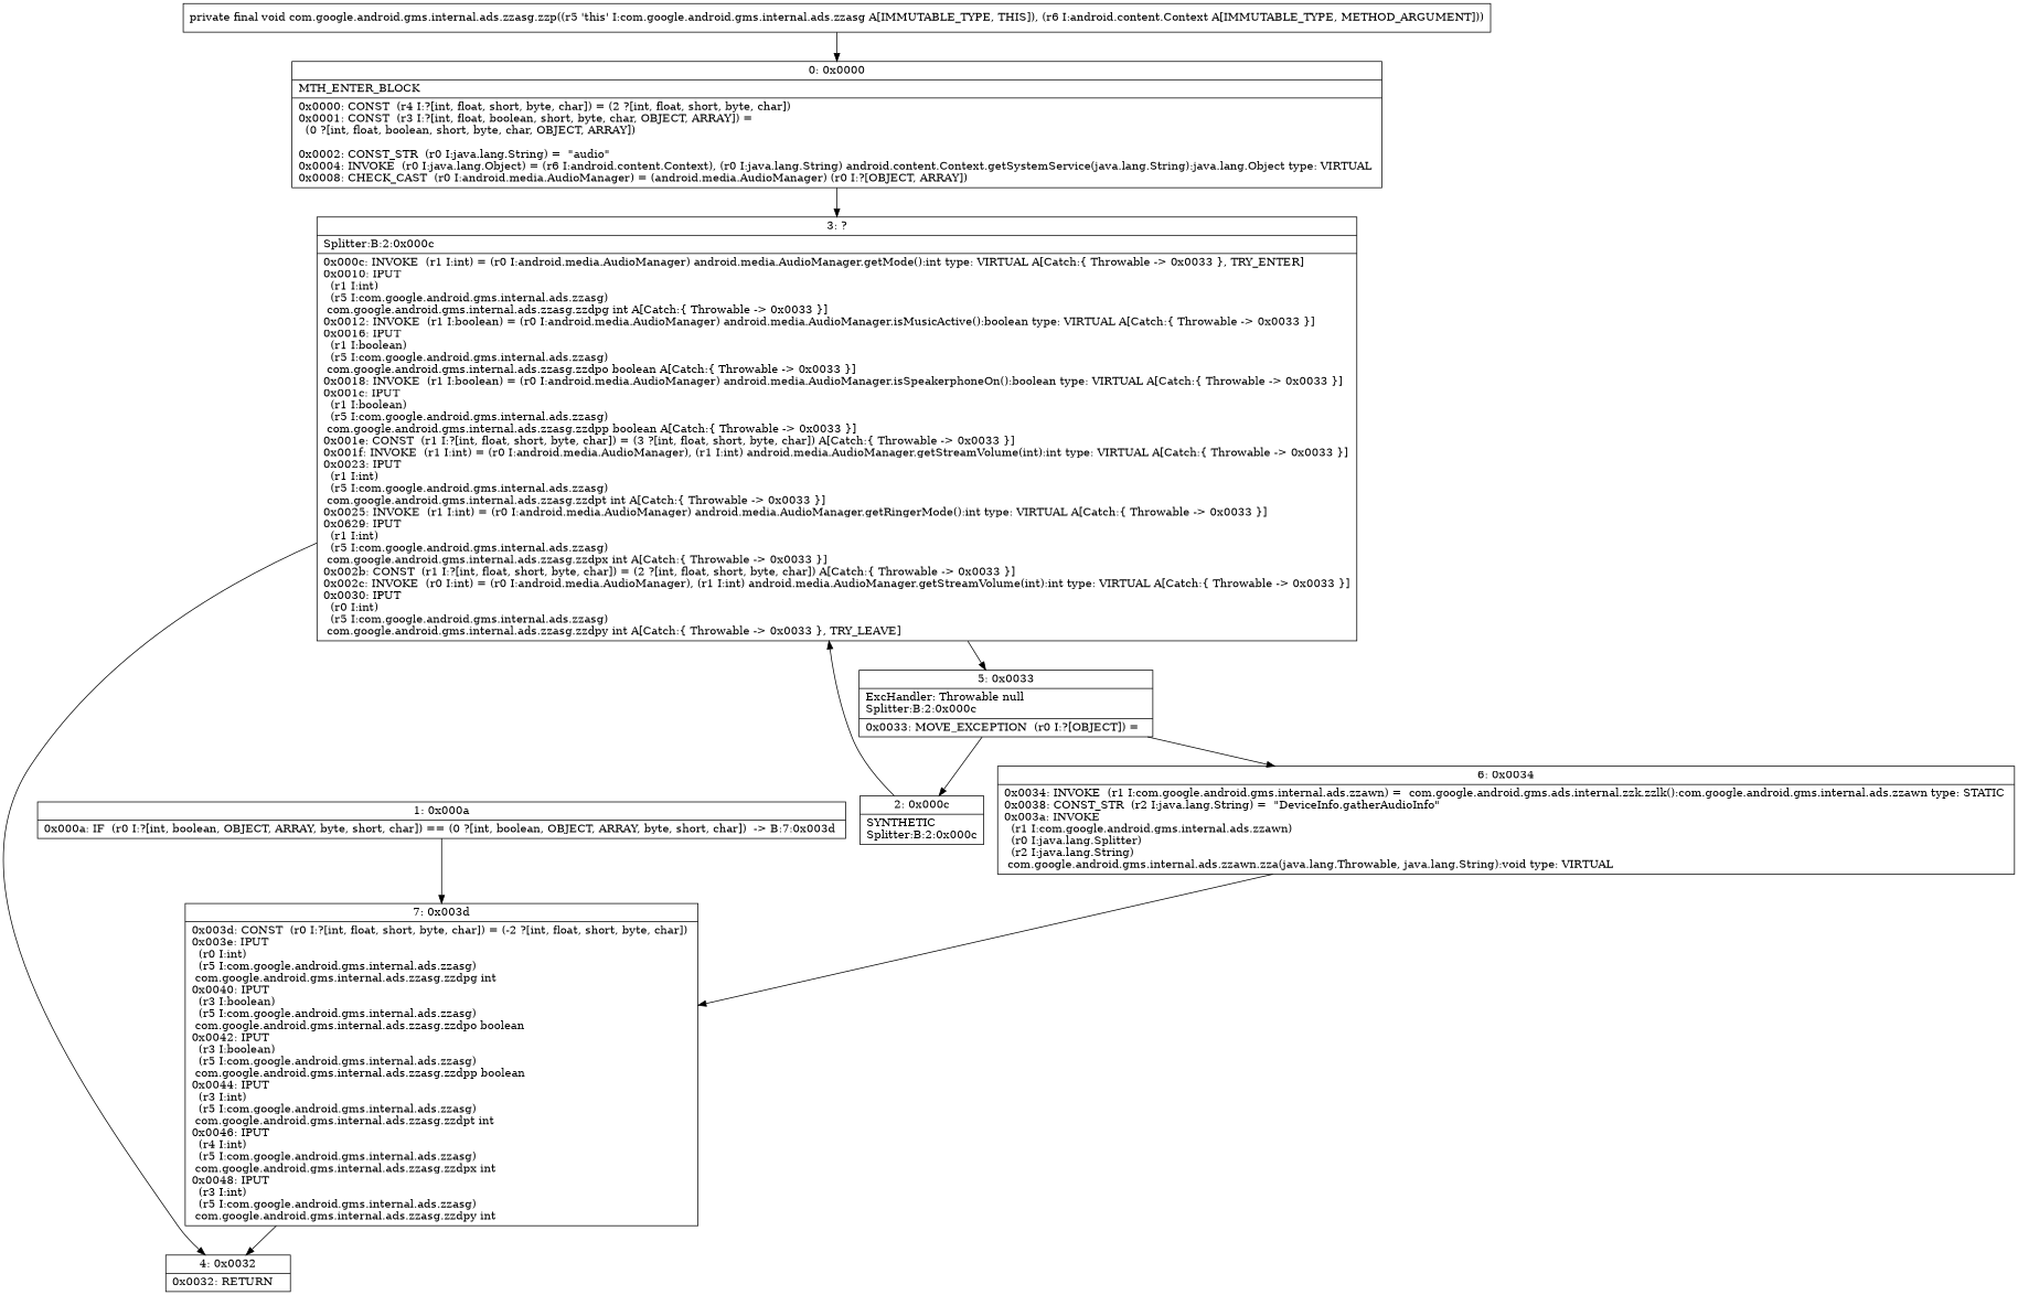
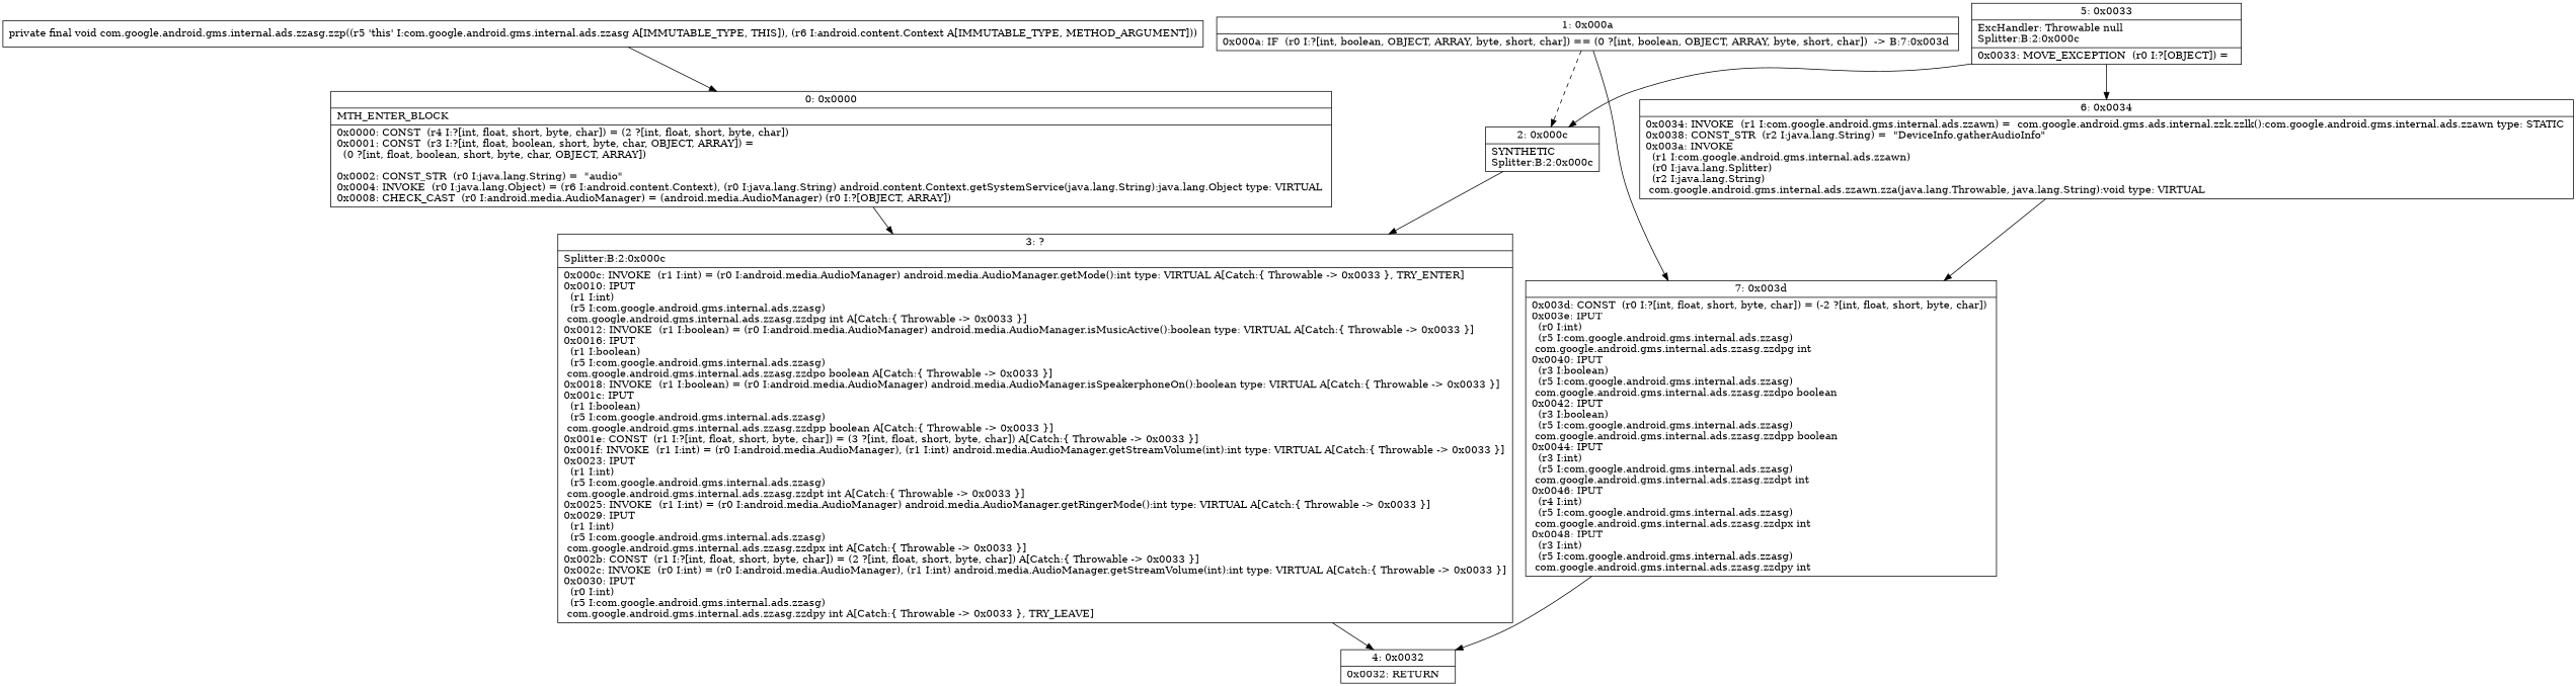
  digraph {
    node [shape=record]
    n1 [label="{0\:\ 0x0000|MTH_ENTER_BLOCK\l|0x0000: CONST  (r4 I:?[int, float, short, byte, char]) = (2 ?[int, float, short, byte, char]) \l0x0001: CONST  (r3 I:?[int, float, boolean, short, byte, char, OBJECT, ARRAY]) = \l  (0 ?[int, float, boolean, short, byte, char, OBJECT, ARRAY])\l \l0x0002: CONST_STR  (r0 I:java.lang.String) =  \"audio\" \l0x0004: INVOKE  (r0 I:java.lang.Object) = (r6 I:android.content.Context), (r0 I:java.lang.String) android.content.Context.getSystemService(java.lang.String):java.lang.Object type: VIRTUAL \l0x0008: CHECK_CAST  (r0 I:android.media.AudioManager) = (android.media.AudioManager) (r0 I:?[OBJECT, ARRAY]) \l}"]
-   n2 [label="{3\:\ ?|Splitter:B:2:0x000c\l|0x000c: INVOKE  (r1 I:int) = (r0 I:android.media.AudioManager) android.media.AudioManager.getMode():int type: VIRTUAL A[Catch:\{ Throwable \-\> 0x0033 \}, TRY_ENTER]\l0x0010: IPUT  \l  (r1 I:int)\l  (r5 I:com.google.android.gms.internal.ads.zzasg)\l com.google.android.gms.internal.ads.zzasg.zzdpg int A[Catch:\{ Throwable \-\> 0x0033 \}]\l0x0012: INVOKE  (r1 I:boolean) = (r0 I:android.media.AudioManager) android.media.AudioManager.isMusicActive():boolean type: VIRTUAL A[Catch:\{ Throwable \-\> 0x0033 \}]\l0x0016: IPUT  \l  (r1 I:boolean)\l  (r5 I:com.google.android.gms.internal.ads.zzasg)\l com.google.android.gms.internal.ads.zzasg.zzdpo boolean A[Catch:\{ Throwable \-\> 0x0033 \}]\l0x0018: INVOKE  (r1 I:boolean) = (r0 I:android.media.AudioManager) android.media.AudioManager.isSpeakerphoneOn():boolean type: VIRTUAL A[Catch:\{ Throwable \-\> 0x0033 \}]\l0x001c: IPUT  \l  (r1 I:boolean)\l  (r5 I:com.google.android.gms.internal.ads.zzasg)\l com.google.android.gms.internal.ads.zzasg.zzdpp boolean A[Catch:\{ Throwable \-\> 0x0033 \}]\l0x001e: CONST  (r1 I:?[int, float, short, byte, char]) = (3 ?[int, float, short, byte, char]) A[Catch:\{ Throwable \-\> 0x0033 \}]\l0x001f: INVOKE  (r1 I:int) = (r0 I:android.media.AudioManager), (r1 I:int) android.media.AudioManager.getStreamVolume(int):int type: VIRTUAL A[Catch:\{ Throwable \-\> 0x0033 \}]\l0x0023: IPUT  \l  (r1 I:int)\l  (r5 I:com.google.android.gms.internal.ads.zzasg)\l com.google.android.gms.internal.ads.zzasg.zzdpt int A[Catch:\{ Throwable \-\> 0x0033 \}]\l0x0025: INVOKE  (r1 I:int) = (r0 I:android.media.AudioManager) android.media.AudioManager.getRingerMode():int type: VIRTUAL A[Catch:\{ Throwable \-\> 0x0033 \}]\l0x0629: IPUT  \l  (r1 I:int)\l  (r5 I:com.google.android.gms.internal.ads.zzasg)\l com.google.android.gms.internal.ads.zzasg.zzdpx int A[Catch:\{ Throwable \-\> 0x0033 \}]\l0x002b: CONST  (r1 I:?[int, float, short, byte, char]) = (2 ?[int, float, short, byte, char]) A[Catch:\{ Throwable \-\> 0x0033 \}]\l0x002c: INVOKE  (r0 I:int) = (r0 I:android.media.AudioManager), (r1 I:int) android.media.AudioManager.getStreamVolume(int):int type: VIRTUAL A[Catch:\{ Throwable \-\> 0x0033 \}]\l0x0030: IPUT  \l  (r0 I:int)\l  (r5 I:com.google.android.gms.internal.ads.zzasg)\l com.google.android.gms.internal.ads.zzasg.zzdpy int A[Catch:\{ Throwable \-\> 0x0033 \}, TRY_LEAVE]\l}"]
+   n2 [label="{3\:\ ?|Splitter:B:2:0x000c\l|0x000c: INVOKE  (r1 I:int) = (r0 I:android.media.AudioManager) android.media.AudioManager.getMode():int type: VIRTUAL A[Catch:\{ Throwable \-\> 0x0033 \}, TRY_ENTER]\l0x0010: IPUT  \l  (r1 I:int)\l  (r5 I:com.google.android.gms.internal.ads.zzasg)\l com.google.android.gms.internal.ads.zzasg.zzdpg int A[Catch:\{ Throwable \-\> 0x0033 \}]\l0x0012: INVOKE  (r1 I:boolean) = (r0 I:android.media.AudioManager) android.media.AudioManager.isMusicActive():boolean type: VIRTUAL A[Catch:\{ Throwable \-\> 0x0033 \}]\l0x0016: IPUT  \l  (r1 I:boolean)\l  (r5 I:com.google.android.gms.internal.ads.zzasg)\l com.google.android.gms.internal.ads.zzasg.zzdpo boolean A[Catch:\{ Throwable \-\> 0x0033 \}]\l0x0018: INVOKE  (r1 I:boolean) = (r0 I:android.media.AudioManager) android.media.AudioManager.isSpeakerphoneOn():boolean type: VIRTUAL A[Catch:\{ Throwable \-\> 0x0033 \}]\l0x001c: IPUT  \l  (r1 I:boolean)\l  (r5 I:com.google.android.gms.internal.ads.zzasg)\l com.google.android.gms.internal.ads.zzasg.zzdpp boolean A[Catch:\{ Throwable \-\> 0x0033 \}]\l0x001e: CONST  (r1 I:?[int, float, short, byte, char]) = (3 ?[int, float, short, byte, char]) A[Catch:\{ Throwable \-\> 0x0033 \}]\l0x001f: INVOKE  (r1 I:int) = (r0 I:android.media.AudioManager), (r1 I:int) android.media.AudioManager.getStreamVolume(int):int type: VIRTUAL A[Catch:\{ Throwable \-\> 0x0033 \}]\l0x0023: IPUT  \l  (r1 I:int)\l  (r5 I:com.google.android.gms.internal.ads.zzasg)\l com.google.android.gms.internal.ads.zzasg.zzdpt int A[Catch:\{ Throwable \-\> 0x0033 \}]\l0x0025: INVOKE  (r1 I:int) = (r0 I:android.media.AudioManager) android.media.AudioManager.getRingerMode():int type: VIRTUAL A[Catch:\{ Throwable \-\> 0x0033 \}]\l0x0029: IPUT  \l  (r1 I:int)\l  (r5 I:com.google.android.gms.internal.ads.zzasg)\l com.google.android.gms.internal.ads.zzasg.zzdpx int A[Catch:\{ Throwable \-\> 0x0033 \}]\l0x002b: CONST  (r1 I:?[int, float, short, byte, char]) = (2 ?[int, float, short, byte, char]) A[Catch:\{ Throwable \-\> 0x0033 \}]\l0x002c: INVOKE  (r0 I:int) = (r0 I:android.media.AudioManager), (r1 I:int) android.media.AudioManager.getStreamVolume(int):int type: VIRTUAL A[Catch:\{ Throwable \-\> 0x0033 \}]\l0x0030: IPUT  \l  (r0 I:int)\l  (r5 I:com.google.android.gms.internal.ads.zzasg)\l com.google.android.gms.internal.ads.zzasg.zzdpy int A[Catch:\{ Throwable \-\> 0x0033 \}, TRY_LEAVE]\l}"]
    n3 [label="{1\:\ 0x000a|0x000a: IF  (r0 I:?[int, boolean, OBJECT, ARRAY, byte, short, char]) == (0 ?[int, boolean, OBJECT, ARRAY, byte, short, char])  \-\> B:7:0x003d \l}"]
    n4 [label="{2\:\ 0x000c|SYNTHETIC\lSplitter:B:2:0x000c\l}"]
    n5 [label="{7\:\ 0x003d|0x003d: CONST  (r0 I:?[int, float, short, byte, char]) = (\-2 ?[int, float, short, byte, char]) \l0x003e: IPUT  \l  (r0 I:int)\l  (r5 I:com.google.android.gms.internal.ads.zzasg)\l com.google.android.gms.internal.ads.zzasg.zzdpg int \l0x0040: IPUT  \l  (r3 I:boolean)\l  (r5 I:com.google.android.gms.internal.ads.zzasg)\l com.google.android.gms.internal.ads.zzasg.zzdpo boolean \l0x0042: IPUT  \l  (r3 I:boolean)\l  (r5 I:com.google.android.gms.internal.ads.zzasg)\l com.google.android.gms.internal.ads.zzasg.zzdpp boolean \l0x0044: IPUT  \l  (r3 I:int)\l  (r5 I:com.google.android.gms.internal.ads.zzasg)\l com.google.android.gms.internal.ads.zzasg.zzdpt int \l0x0046: IPUT  \l  (r4 I:int)\l  (r5 I:com.google.android.gms.internal.ads.zzasg)\l com.google.android.gms.internal.ads.zzasg.zzdpx int \l0x0048: IPUT  \l  (r3 I:int)\l  (r5 I:com.google.android.gms.internal.ads.zzasg)\l com.google.android.gms.internal.ads.zzasg.zzdpy int \l}"]
    n6 [label="{4\:\ 0x0032|0x0032: RETURN   \l}"]
    n7 [label="{5\:\ 0x0033|ExcHandler: Throwable null\lSplitter:B:2:0x000c\l|0x0033: MOVE_EXCEPTION  (r0 I:?[OBJECT]) =  \l}"]
    n8 [label="{6\:\ 0x0034|0x0034: INVOKE  (r1 I:com.google.android.gms.internal.ads.zzawn) =  com.google.android.gms.ads.internal.zzk.zzlk():com.google.android.gms.internal.ads.zzawn type: STATIC \l0x0038: CONST_STR  (r2 I:java.lang.String) =  \"DeviceInfo.gatherAudioInfo\" \l0x003a: INVOKE  \l  (r1 I:com.google.android.gms.internal.ads.zzawn)\l  (r0 I:java.lang.Splitter)\l  (r2 I:java.lang.String)\l com.google.android.gms.internal.ads.zzawn.zza(java.lang.Throwable, java.lang.String):void type: VIRTUAL \l}"]
    n9 [label="{private final void com.google.android.gms.internal.ads.zzasg.zzp((r5 'this' I:com.google.android.gms.internal.ads.zzasg A[IMMUTABLE_TYPE, THIS]), (r6 I:android.content.Context A[IMMUTABLE_TYPE, METHOD_ARGUMENT])) }"]
    n1 -> n2
    n2 -> n6
-   n2 -> n7
+   n3 -> n4 [style=dashed]
    n3 -> n5
    n4 -> n2
    n5 -> n6
    n7 -> n4
    n7 -> n8
    n8 -> n5
    n9 -> n1
  }
